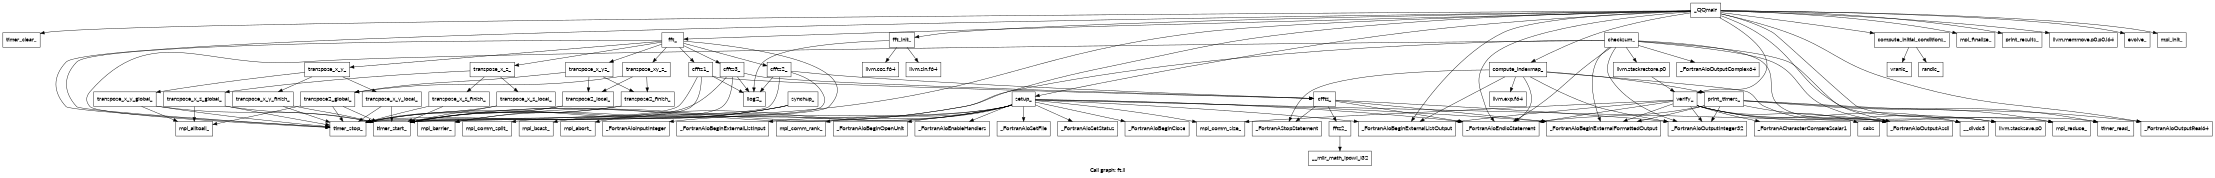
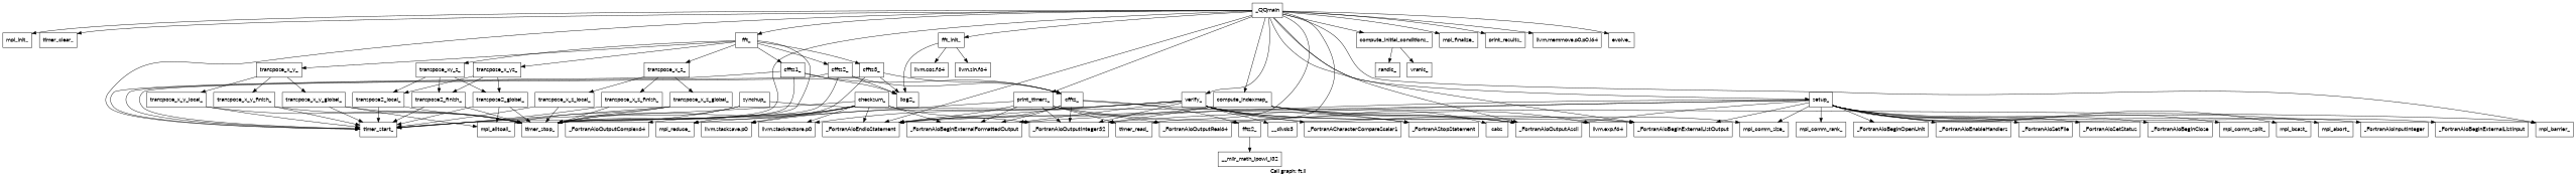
  digraph {
    fontname=Lato
    label="Call graph: ft.ll"
    node [fontname=Lato shape=record]
    edge [fontname=Lato]
    n1 [label="{_QQmain}"]
    n2 [label="{mpi_init_}"]
    n3 [label="{timer_clear_}"]
    n4 [label="{timer_start_}"]
    n5 [label="{setup_}"]
    n6 [label="{compute_indexmap_}"]
    n7 [label="{compute_initial_conditions_}"]
    n8 [label="{fft_init_}"]
    n9 [label="{fft_}"]
    n10 [label="{timer_stop_}"]
    n11 [label="{_FortranAioBeginExternalListOutput}"]
    n12 [label="{_FortranAioOutputAscii}"]
    n13 [label="{timer_read_}"]
    n14 [label="{_FortranAioOutputReal64}"]
    n15 [label="{_FortranAioEndIoStatement}"]
    n16 [label="{mpi_finalize_}"]
    n17 [label="{mpi_barrier_}"]
    n18 [label="{print_timers_}"]
    n19 [label="{print_results_}"]
    n20 [label="{llvm.memmove.p0.p0.i64}"]
    n21 [label="{verify_}"]
    n22 [label="{evolve_}"]
    n23 [label="{mpi_comm_size_}"]
    n24 [label="{mpi_comm_rank_}"]
    n25 [label="{_FortranAioBeginExternalFormattedOutput}"]
    n26 [label="{_FortranAioBeginOpenUnit}"]
    n27 [label="{_FortranAioEnableHandlers}"]
    n28 [label="{_FortranAioSetFile}"]
    n29 [label="{_FortranAioSetStatus}"]
    n30 [label="{_FortranAioOutputInteger32}"]
    n31 [label="{_FortranAioBeginClose}"]
    n32 [label="{mpi_comm_split_}"]
    n33 [label="{mpi_bcast_}"]
    n34 [label="{mpi_abort_}"]
    n35 [label="{_FortranAioInputInteger}"]
    n36 [label="{_FortranAioBeginExternalListInput}"]
    n37 [label="{llvm.exp.f64}"]
    n38 [label="{_FortranAStopStatement}"]
    n39 [label="{randlc_}"]
    n40 [label="{vranlc_}"]
    n41 [label="{ilog2_}"]
    n42 [label="{llvm.cos.f64}"]
    n43 [label="{llvm.sin.f64}"]
    n44 [label="{cffts1_}"]
    n45 [label="{cffts2_}"]
    n46 [label="{cffts3_}"]
    n47 [label="{transpose_x_y_}"]
    n48 [label="{transpose_xy_z_}"]
    n49 [label="{transpose_x_z_}"]
    n50 [label="{transpose_x_yz_}"]
    n51 [label="{mpi_reduce_}"]
    n52 [label="{__divdc3}"]
    n53 [label="{llvm.stacksave.p0}"]
    n54 [label="{llvm.stackrestore.p0}"]
    n55 [label="{_FortranACharacterCompareScalar1}"]
    n56 [label="{cabs}"]
    n57 [label="{checksum_}"]
    n58 [label="{_FortranAioOutputComplex64}"]
    n59 [label="{cfftz_}"]
    n60 [label="{transpose_x_y_local_}"]
    n61 [label="{transpose_x_y_global_}"]
    n62 [label="{transpose_x_y_finish_}"]
    n63 [label="{transpose2_local_}"]
    n64 [label="{transpose2_global_}"]
    n65 [label="{transpose2_finish_}"]
    n66 [label="{transpose_x_z_local_}"]
    n67 [label="{transpose_x_z_global_}"]
    n68 [label="{transpose_x_z_finish_}"]
    n69 [label="{fftz2_}"]
    n70 [label="{mpi_alltoall_}"]
    n71 [label="{__mlir_math_ipowi_i32}"]
    n72 [label="{synchup_}"]
    n1 -> n2
    n1 -> n3
    n1 -> n4
    n1 -> n5
    n1 -> n6
    n1 -> n7
    n1 -> n8
    n1 -> n9
    n1 -> n10
    n1 -> n11
    n1 -> n12
    n1 -> n13
    n1 -> n14
    n1 -> n15
    n1 -> n16
    n1 -> n17
-   n6 -> n18
+   n1 -> n18
    n1 -> n19
    n1 -> n20
    n1 -> n21
    n1 -> n22
    n5 -> n11
    n5 -> n12
    n5 -> n15
    n5 -> n23
    n5 -> n24
    n5 -> n25
    n5 -> n26
    n5 -> n27
    n5 -> n28
    n5 -> n29
+   n5 -> n30
    n5 -> n31
    n5 -> n32
    n5 -> n33
    n5 -> n34
    n5 -> n35
    n5 -> n36
    n6 -> n11
    n6 -> n12
    n6 -> n15
    n6 -> n30
    n6 -> n37
    n6 -> n38
    n7 -> n39
    n7 -> n40
    n8 -> n41
    n8 -> n42
    n8 -> n43
-   n9 -> n4
    n9 -> n10
    n9 -> n44
    n9 -> n45
    n9 -> n46
    n9 -> n47
    n9 -> n48
    n9 -> n49
    n9 -> n50
    n18 -> n12
    n18 -> n13
    n18 -> n14
    n18 -> n15
    n18 -> n25
    n18 -> n30
    n18 -> n51
    n21 -> n11
    n21 -> n12
    n21 -> n15
    n21 -> n23
    n21 -> n25
    n21 -> n30
    n21 -> n52
    n21 -> n53
-   n54 -> n21
+   n21 -> n54
    n21 -> n55
    n21 -> n56
    n44 -> n4
    n44 -> n10
    n44 -> n41
    n44 -> n59
    n45 -> n4
    n45 -> n10
    n45 -> n41
    n45 -> n59
    n46 -> n4
    n46 -> n10
    n46 -> n41
    n46 -> n59
    n47 -> n60
    n47 -> n61
    n47 -> n62
    n48 -> n63
    n48 -> n64
    n48 -> n65
    n49 -> n66
    n49 -> n67
    n49 -> n68
    n50 -> n63
    n50 -> n64
    n50 -> n65
    n57 -> n4
    n57 -> n10
    n57 -> n15
    n57 -> n25
    n57 -> n30
    n57 -> n51
-   n57 -> n52
    n57 -> n53
    n57 -> n54
    n57 -> n58
    n59 -> n15
    n59 -> n25
    n59 -> n30
    n59 -> n38
    n59 -> n69
    n60 -> n4
    n60 -> n10
    n61 -> n4
    n61 -> n10
    n61 -> n70
    n62 -> n4
    n62 -> n10
    n63 -> n4
    n63 -> n10
    n64 -> n4
    n64 -> n10
    n64 -> n70
    n65 -> n4
    n65 -> n10
    n66 -> n4
    n66 -> n10
    n67 -> n4
    n67 -> n10
    n67 -> n70
    n68 -> n4
    n68 -> n10
    n69 -> n71
    n72 -> n4
    n72 -> n10
    n72 -> n17
  }
